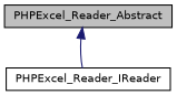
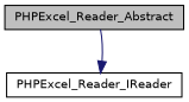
  digraph {
    node [color=black fontname=Helvetica fontsize=10 shape=record style=filled]
    n1 [fillcolor=grey75 fontcolor=black height=0.2 label=PHPExcel_Reader_Abstract width=0.4]
    n2 [fillcolor=white height=0.2 label=PHPExcel_Reader_IReader width=0.4]
-   n1 -> n2 [color=midnightblue dir=back fontname=Helvetica fontsize=10 labelfontname=Helvetica labelfontsize=10 style=solid]
+   n2 -> n1 [color=midnightblue dir=back fontname=Helvetica fontsize=10 labelfontname=Helvetica labelfontsize=10 style=solid]
  }
